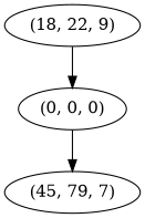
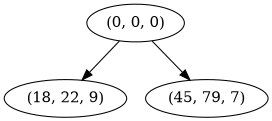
  digraph {
    "(0, 0, 0)"
    "(18, 22, 9)"
    "(45, 79, 7)"
-   "(18, 22, 9)" -> "(0, 0, 0)"
+   "(0, 0, 0)" -> "(18, 22, 9)"
    "(0, 0, 0)" -> "(45, 79, 7)"
  }
